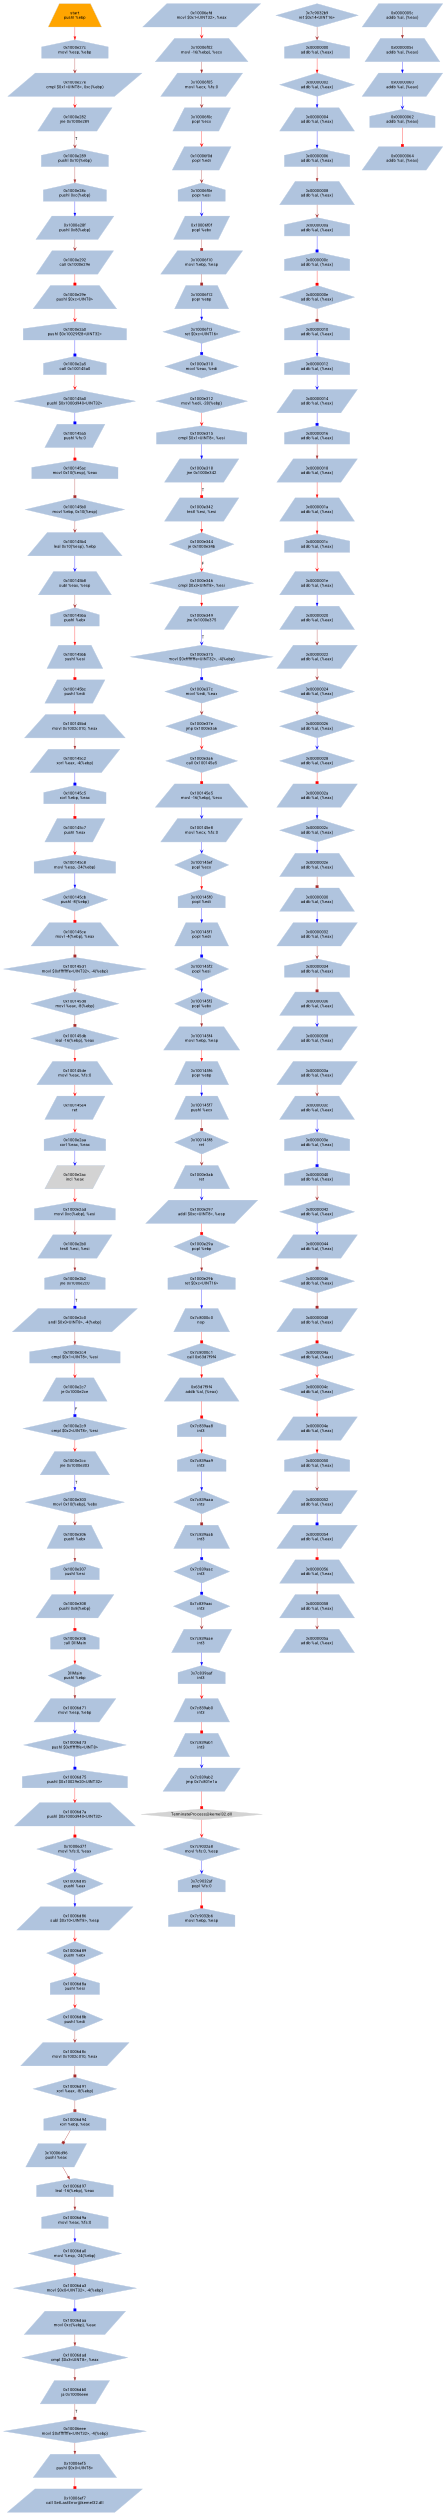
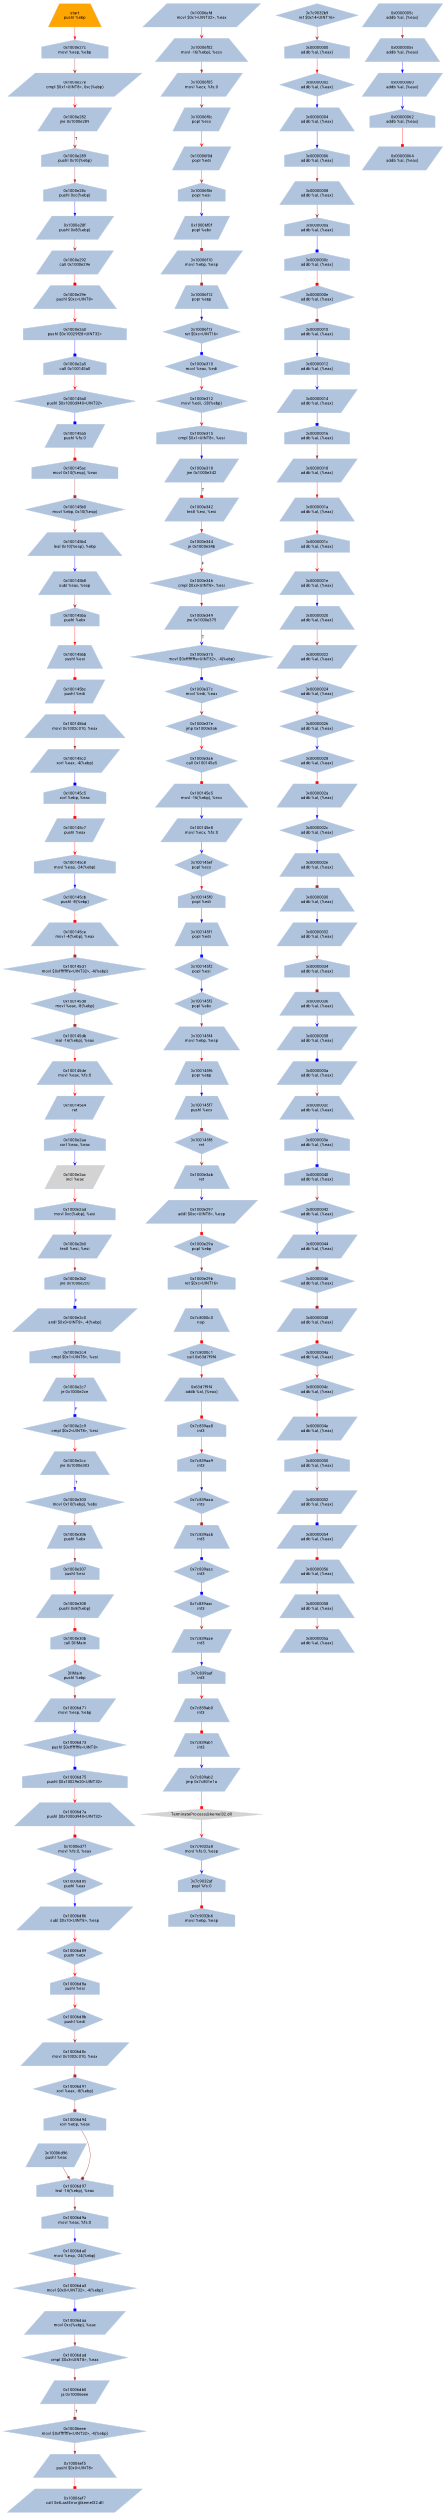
  digraph {
    fontname=Roboto
    node [color=lightsteelblue fillcolor=lightsteelblue fontname=Roboto shape=diamond style=filled]
    edge [arrowhead=vee color=red fontname=Roboto]
    n1 [color=lightgrey fillcolor=orange label="start\npushl %ebp" shape=trapezium]
    n2 [label="0x1000e27c\nmovl %esp, %ebp" shape=house]
    n3 [label="0x1000e27e\ncmpl $0x1<UINT8>, 0xc(%ebp)" shape=parallelogram]
    n4 [label="0x1000e282\njne 0x1000e289" shape=parallelogram]
    n5 [label="0x1000e289\npushl 0x10(%ebp)" shape=house]
    n6 [label="0x1000e28c\npushl 0xc(%ebp)" shape=house]
    n7 [label="0x1000e28f\npushl 0x8(%ebp)" shape=parallelogram]
    n8 [label="0x1000e292\ncall 0x1000e29e" shape=parallelogram]
    n9 [label="0x1000e29e\npushl $0xc<UINT8>" shape=trapezium]
    n10 [label="0x1000e2a0\npushl $0x10029f28<UINT32>" shape=house]
    n11 [label="0x1000e2a5\ncall 0x100145a0" shape=house]
    n12 [label="0x100145a0\npushl $0x1000d940<UINT32>"]
    n13 [label="0x100145a5\npushl %fs:0" shape=parallelogram]
    n14 [label="0x100145ac\nmovl 0x10(%esp), %eax" shape=house]
    n15 [label="0x100145b0\nmovl %ebp, 0x10(%esp)"]
    n16 [label="0x100145b4\nleal 0x10(%esp), %ebp" shape=trapezium]
    n17 [label="0x100145b8\nsubl %eax, %esp" shape=trapezium]
    n18 [label="0x100145ba\npushl %ebx" shape=house]
    n19 [label="0x100145bb\npushl %esi" shape=trapezium]
    n20 [label="0x100145bc\npushl %edi" shape=parallelogram]
    n21 [label="0x100145bd\nmovl 0x1002c010, %eax" shape=trapezium]
    n22 [label="0x100145c2\nxorl %eax, -4(%ebp)" shape=parallelogram]
    n23 [label="0x100145c5\nxorl %ebp, %eax" shape=house]
    n24 [label="0x100145c7\npushl %eax" shape=parallelogram]
    n25 [label="0x100145c8\nmovl %esp, -24(%ebp)" shape=house]
    n26 [label="0x100145cb\npushl -8(%ebp)"]
    n27 [label="0x100145ce\nmovl -4(%ebp), %eax" shape=trapezium]
    n28 [label="0x100145d1\nmovl $0xfffffffe<UINT32>, -4(%ebp)"]
    n29 [label="0x100145d8\nmovl %eax, -8(%ebp)"]
    n30 [label="0x100145db\nleal -16(%ebp), %eax"]
    n31 [label="0x100145de\nmovl %eax, %fs:0" shape=trapezium]
    n32 [label="0x100145e4\nret" shape=parallelogram]
    n33 [label="0x1000e2aa\nxorl %eax, %eax" shape=house]
    n34 [fillcolor=lightgrey label="0x1000e2ac\nincl %eax" shape=parallelogram]
    n35 [label="0x1000e2ad\nmovl 0xc(%ebp), %esi" shape=house]
    n36 [label="0x1000e2b0\ntestl %esi, %esi" shape=parallelogram]
    n37 [label="0x1000e2b2\njne 0x1000e2c0" shape=house]
    n38 [label="0x1000e2c0\nandl $0x0<UINT8>, -4(%ebp)" shape=parallelogram]
    n39 [label="0x1000e2c4\ncmpl $0x1<UINT8>, %esi" shape=house]
    n40 [label="0x1000e2c7\nje 0x1000e2ce" shape=trapezium]
    n41 [label="0x1000e2c9\ncmpl $0x2<UINT8>, %esi"]
    n42 [label="0x1000e2cc\njne 0x1000e303" shape=trapezium]
    n43 [label="0x1000e303\nmovl 0x10(%ebp), %ebx"]
    n44 [label="0x1000e306\npushl %ebx" shape=trapezium]
    n45 [label="0x1000e307\npushl %esi" shape=house]
    n46 [label="0x1000e308\npushl 0x8(%ebp)" shape=parallelogram]
    n47 [label="0x1000e30b\ncall DllMain" shape=house]
    n48 [label="DllMain\npushl %ebp"]
    n49 [label="0x10006d71\nmovl %esp, %ebp" shape=parallelogram]
    n50 [label="0x10006d73\npushl $0xfffffffe<UINT8>"]
    n51 [label="0x10006d75\npushl $0x10029e20<UINT32>" shape=house]
    n52 [label="0x10006d7a\npushl $0x1000d940<UINT32>" shape=trapezium]
    n53 [label="0x10006d7f\nmovl %fs:0, %eax"]
    n54 [label="0x10006d85\npushl %eax"]
    n55 [label="0x10006d86\nsubl $0x10<UINT8>, %esp" shape=parallelogram]
    n56 [label="0x10006d89\npushl %ebx"]
    n57 [label="0x10006d8a\npushl %esi" shape=house]
    n58 [label="0x10006d8b\npushl %edi"]
    n59 [label="0x10006d8c\nmovl 0x1002c010, %eax" shape=parallelogram]
    n60 [label="0x10006d91\nxorl %eax, -8(%ebp)"]
    n61 [label="0x10006d94\nxorl %ebp, %eax" shape=house]
    n62 [label="0x10006d96\npushl %eax" shape=parallelogram]
    n63 [label="0x10006d97\nleal -16(%ebp), %eax" shape=house]
    n64 [label="0x10006d9a\nmovl %eax, %fs:0" shape=house]
    n65 [label="0x10006da0\nmovl %esp, -24(%ebp)"]
    n66 [label="0x10006da3\nmovl $0x0<UINT32>, -4(%ebp)"]
    n67 [label="0x10006daa\nmovl 0xc(%ebp), %eax" shape=parallelogram]
    n68 [label="0x10006dad\ncmpl $0x3<UINT8>, %eax"]
    n69 [label="0x10006db0\nja 0x10006eee" shape=parallelogram]
    n70 [label="0x10006eee\nmovl $0xfffffffe<UINT32>, -4(%ebp)"]
    n71 [label="0x10006ef5\npushl $0x0<UINT8>" shape=trapezium]
    n72 [label="0x10006ef7\ncall SetLastError@kernel32.dll" shape=parallelogram]
    n73 [label="0x10006efd\nmovl $0x1<UINT32>, %eax" shape=parallelogram]
    n74 [label="0x10006f02\nmovl -16(%ebp), %ecx" shape=trapezium]
    n75 [label="0x10006f05\nmovl %ecx, %fs:0" shape=parallelogram]
    n76 [label="0x10006f0c\npopl %ecx" shape=parallelogram]
    n77 [label="0x10006f0d\npopl %edi" shape=parallelogram]
    n78 [label="0x10006f0e\npopl %esi" shape=house]
    n79 [label="0x10006f0f\npopl %ebx" shape=parallelogram]
    n80 [label="0x10006f10\nmovl %ebp, %esp" shape=parallelogram]
    n81 [label="0x10006f12\npopl %ebp" shape=trapezium]
    n82 [label="0x10006f13\nret $0xc<UINT16>"]
    n83 [label="0x1000e310\nmovl %eax, %edi"]
    n84 [label="0x1000e312\nmovl %edi, -28(%ebp)"]
    n85 [label="0x1000e315\ncmpl $0x1<UINT8>, %esi" shape=house]
    n86 [label="0x1000e318\njne 0x1000e342" shape=parallelogram]
    n87 [label="0x1000e342\ntestl %esi, %esi" shape=parallelogram]
    n88 [label="0x1000e344\nje 0x1000e34b"]
    n89 [label="0x1000e346\ncmpl $0x3<UINT8>, %esi"]
    n90 [label="0x1000e349\njne 0x1000e375" shape=parallelogram]
    n91 [label="0x1000e375\nmovl $0xfffffffe<UINT32>, -4(%ebp)"]
    n92 [label="0x1000e37c\nmovl %edi, %eax"]
    n93 [label="0x1000e37e\njmp 0x1000e3a6"]
    n94 [label="0x1000e3a6\ncall 0x100145e5"]
    n95 [label="0x100145e5\nmovl -16(%ebp), %ecx" shape=trapezium]
    n96 [label="0x100145e8\nmovl %ecx, %fs:0" shape=parallelogram]
    n97 [label="0x100145ef\npopl %ecx"]
    n98 [label="0x100145f0\npopl %edi" shape=house]
    n99 [label="0x100145f1\npopl %edi" shape=trapezium]
    n100 [label="0x100145f2\npopl %esi"]
    n101 [label="0x100145f3\npopl %ebx"]
    n102 [label="0x100145f4\nmovl %ebp, %esp" shape=trapezium]
    n103 [label="0x100145f6\npopl %ebp" shape=trapezium]
    n104 [label="0x100145f7\npushl %ecx" shape=trapezium]
    n105 [label="0x100145f8\nret"]
    n106 [label="0x1000e3ab\nret" shape=trapezium]
    n107 [label="0x1000e297\naddl $0xc<UINT8>, %esp" shape=parallelogram]
    n108 [label="0x1000e29a\npopl %ebp"]
    n109 [label="0x1000e29b\nret $0xc<UINT16>" shape=house]
    n110 [label="0x7c8000c0\nnop " shape=trapezium]
    n111 [label="0x7c8000c1\ncall 0x63d7f9f4"]
    n112 [label="0x63d7f9f4\naddb %al, (%eax)" shape=trapezium]
    n113 [label="0x7c839aa8\nint3 " shape=house]
    n114 [label="0x7c839aa9\nint3 " shape=house]
    n115 [label="0x7c839aaa\nint3 "]
    n116 [label="0x7c839aab\nint3 " shape=trapezium]
    n117 [label="0x7c839aac\nint3 "]
    n118 [label="0x7c839aad\nint3 "]
    n119 [label="0x7c839aae\nint3 " shape=parallelogram]
    n120 [label="0x7c839aaf\nint3 " shape=house]
    n121 [label="0x7c839ab0\nint3 " shape=trapezium]
    n122 [label="0x7c839ab1\nint3 " shape=trapezium]
    n123 [label="0x7c839ab2\njmp 0x7c801e1a" shape=parallelogram]
    n124 [color=lightgrey fillcolor=lightgrey label="TerminateProcess@kernel32.dll"]
    n125 [label="0x7c9032a8\nmovl %fs:0, %esp"]
    n126 [label="0x7c9032af\npopl %fs:0" shape=house]
    n127 [label="0x7c9032b6\nmovl %ebp, %esp" shape=house]
    n128 [label="0x7c9032b9\nret $0x14<UINT16>"]
    n129 [label="0x00000000\naddb %al, (%eax)" shape=house]
    n130 [label="0x00000002\naddb %al, (%eax)"]
    n131 [label="0x00000004\naddb %al, (%eax)" shape=trapezium]
    n132 [label="0x00000006\naddb %al, (%eax)" shape=house]
    n133 [label="0x00000008\naddb %al, (%eax)" shape=trapezium]
    n134 [label="0x0000000a\naddb %al, (%eax)" shape=house]
    n135 [label="0x0000000c\naddb %al, (%eax)" shape=house]
    n136 [label="0x0000000e\naddb %al, (%eax)"]
    n137 [label="0x00000010\naddb %al, (%eax)" shape=house]
    n138 [label="0x00000012\naddb %al, (%eax)" shape=house]
    n139 [label="0x00000014\naddb %al, (%eax)" shape=parallelogram]
    n140 [label="0x00000016\naddb %al, (%eax)" shape=house]
    n141 [label="0x00000018\naddb %al, (%eax)" shape=parallelogram]
    n142 [label="0x0000001a\naddb %al, (%eax)" shape=trapezium]
    n143 [label="0x0000001c\naddb %al, (%eax)" shape=house]
    n144 [label="0x0000001e\naddb %al, (%eax)" shape=trapezium]
    n145 [label="0x00000020\naddb %al, (%eax)" shape=trapezium]
    n146 [label="0x00000022\naddb %al, (%eax)" shape=parallelogram]
    n147 [label="0x00000024\naddb %al, (%eax)"]
    n148 [label="0x00000026\naddb %al, (%eax)"]
    n149 [label="0x00000028\naddb %al, (%eax)"]
    n150 [label="0x0000002a\naddb %al, (%eax)" shape=parallelogram]
    n151 [label="0x0000002c\naddb %al, (%eax)"]
    n152 [label="0x0000002e\naddb %al, (%eax)" shape=trapezium]
    n153 [label="0x00000030\naddb %al, (%eax)" shape=trapezium]
    n154 [label="0x00000032\naddb %al, (%eax)" shape=parallelogram]
    n155 [label="0x00000034\naddb %al, (%eax)" shape=house]
    n156 [label="0x00000036\naddb %al, (%eax)" shape=trapezium]
    n157 [label="0x00000038\naddb %al, (%eax)" shape=parallelogram]
    n158 [label="0x0000003a\naddb %al, (%eax)" shape=parallelogram]
    n159 [label="0x0000003c\naddb %al, (%eax)" shape=trapezium]
    n160 [label="0x0000003e\naddb %al, (%eax)" shape=house]
    n161 [label="0x00000040\naddb %al, (%eax)" shape=house]
    n162 [label="0x00000042\naddb %al, (%eax)"]
    n163 [label="0x00000044\naddb %al, (%eax)" shape=parallelogram]
    n164 [label="0x00000046\naddb %al, (%eax)"]
    n165 [label="0x00000048\naddb %al, (%eax)" shape=parallelogram]
    n166 [label="0x0000004a\naddb %al, (%eax)"]
    n167 [label="0x0000004c\naddb %al, (%eax)"]
    n168 [label="0x0000004e\naddb %al, (%eax)" shape=parallelogram]
    n169 [label="0x00000050\naddb %al, (%eax)" shape=house]
    n170 [label="0x00000052\naddb %al, (%eax)" shape=parallelogram]
    n171 [label="0x00000054\naddb %al, (%eax)" shape=parallelogram]
    n172 [label="0x00000056\naddb %al, (%eax)" shape=trapezium]
    n173 [label="0x00000058\naddb %al, (%eax)" shape=trapezium]
    n174 [label="0x0000005a\naddb %al, (%eax)" shape=trapezium]
    n175 [label="0x0000005c\naddb %al, (%eax)" shape=parallelogram]
    n176 [label="0x0000005e\naddb %al, (%eax)" shape=trapezium]
    n177 [label="0x00000060\naddb %al, (%eax)" shape=parallelogram]
    n178 [label="0x00000062\naddb %al, (%eax)" shape=house]
    n179 [label="0x00000064\naddb %al, (%eax)" shape=parallelogram]
    n1 -> n2 [arrowhead=normal]
    n2 -> n3 [color=brown]
    n3 -> n4
    n4 -> n5 [color=brown label=T]
    n5 -> n6 [arrowhead=normal color=brown]
    n6 -> n7 [arrowhead=normal color=blue]
    n7 -> n8 [color=brown]
    n8 -> n9 [arrowhead=box]
    n9 -> n10
    n10 -> n11 [arrowhead=box color=blue]
    n11 -> n12
    n12 -> n13 [arrowhead=box color=blue]
    n13 -> n14 [arrowhead=box]
    n14 -> n15 [arrowhead=box color=brown]
    n15 -> n16 [color=brown]
    n16 -> n17 [color=blue]
    n17 -> n18 [color=brown]
    n18 -> n19 [arrowhead=normal]
    n19 -> n20 [arrowhead=box]
    n20 -> n21 [arrowhead=normal]
    n21 -> n22 [arrowhead=normal color=brown]
    n22 -> n23 [arrowhead=box color=blue]
    n23 -> n24 [arrowhead=box]
    n24 -> n25
    n25 -> n26 [arrowhead=normal color=blue]
    n26 -> n27 [arrowhead=box]
    n27 -> n28 [arrowhead=box color=brown]
    n28 -> n29 [color=brown]
    n29 -> n30 [arrowhead=box color=brown]
    n30 -> n31 [arrowhead=normal]
    n31 -> n32
    n32 -> n33
    n33 -> n34 [color=blue]
    n34 -> n35
    n35 -> n36 [color=brown]
    n36 -> n37 [arrowhead=normal color=brown]
-   n37 -> n38 [arrowhead=box color=blue label=T]
+   n37 -> n38 [arrowhead=box color=blue label=F]
    n38 -> n39 [arrowhead=normal color=brown]
    n39 -> n40
    n40 -> n41 [arrowhead=box color=blue label=F]
    n41 -> n42
    n42 -> n43 [arrowhead=normal color=blue label=T]
    n43 -> n44 [color=brown]
    n44 -> n45 [arrowhead=normal color=brown]
    n45 -> n46 [arrowhead=normal]
    n46 -> n47 [arrowhead=box]
    n47 -> n48 [arrowhead=normal]
    n48 -> n49 [arrowhead=normal color=brown]
    n49 -> n50 [color=blue]
    n50 -> n51 [arrowhead=box color=blue]
    n51 -> n52
    n52 -> n53 [arrowhead=box]
    n53 -> n54 [color=blue]
    n54 -> n55 [arrowhead=normal color=blue]
    n55 -> n56
    n56 -> n57
    n57 -> n58
    n58 -> n59 [color=brown]
    n59 -> n60 [arrowhead=box color=brown]
    n60 -> n61 [arrowhead=box color=brown]
-   n61 -> n62 [arrowhead=box color=brown]
+   n61 -> n63 [arrowhead=box color=brown]
    n62 -> n63 [arrowhead=normal color=brown]
    n63 -> n64 [arrowhead=normal color=brown]
    n64 -> n65 [arrowhead=normal color=blue]
    n65 -> n66 [arrowhead=normal]
    n66 -> n67 [arrowhead=box color=blue]
    n67 -> n68 [arrowhead=normal color=brown]
    n68 -> n69 [arrowhead=normal color=brown]
    n69 -> n70 [arrowhead=box color=brown label=T]
    n70 -> n71 [arrowhead=normal color=brown]
    n71 -> n72 [arrowhead=box]
    n73 -> n74
    n74 -> n75 [arrowhead=normal color=brown]
    n75 -> n76 [color=brown]
    n76 -> n77
    n77 -> n78 [color=brown]
    n78 -> n79 [color=blue]
    n79 -> n80 [arrowhead=box color=brown]
    n80 -> n81 [arrowhead=box color=brown]
    n81 -> n82 [arrowhead=normal color=blue]
    n82 -> n83 [arrowhead=box color=blue]
+   n83 -> n84
    n84 -> n85
    n85 -> n86 [arrowhead=normal color=blue]
    n86 -> n87 [arrowhead=box label=T]
    n87 -> n88 [arrowhead=normal]
    n88 -> n89 [label=F]
    n89 -> n90 [arrowhead=normal]
    n90 -> n91 [color=blue label=T]
    n91 -> n92 [arrowhead=box color=blue]
    n92 -> n93 [color=brown]
    n93 -> n94
    n94 -> n95 [arrowhead=box]
    n95 -> n96 [color=blue]
    n96 -> n97 [color=blue]
    n97 -> n98 [arrowhead=normal]
    n98 -> n99 [arrowhead=normal color=blue]
    n99 -> n100 [arrowhead=box color=blue]
    n100 -> n101 [arrowhead=normal color=blue]
    n101 -> n102 [arrowhead=normal color=brown]
    n102 -> n103 [arrowhead=normal]
    n103 -> n104 [arrowhead=normal color=blue]
    n104 -> n105 [arrowhead=box color=brown]
    n105 -> n106 [color=brown]
    n106 -> n107 [color=blue]
    n107 -> n108 [arrowhead=box]
    n108 -> n109 [arrowhead=normal color=brown]
    n109 -> n110 [arrowhead=normal color=blue]
    n110 -> n111 [arrowhead=box]
    n111 -> n112 [arrowhead=normal]
    n112 -> n113 [arrowhead=box]
    n113 -> n114 [arrowhead=normal]
    n114 -> n115 [arrowhead=normal color=blue]
    n115 -> n116 [arrowhead=box color=brown]
    n116 -> n117 [arrowhead=box color=blue]
    n117 -> n118 [arrowhead=box color=blue]
    n118 -> n119 [color=brown]
    n119 -> n120 [arrowhead=normal color=blue]
    n120 -> n121
    n121 -> n122 [arrowhead=box]
    n122 -> n123 [color=blue]
    n123 -> n124 [arrowhead=box]
    n124 -> n125
    n125 -> n126 [color=blue]
    n126 -> n127 [arrowhead=box]
    n128 -> n129 [color=brown]
    n129 -> n130 [arrowhead=normal]
    n130 -> n131 [arrowhead=normal color=blue]
    n131 -> n132 [arrowhead=normal color=blue]
    n132 -> n133 [arrowhead=normal color=brown]
    n133 -> n134 [color=brown]
    n134 -> n135 [arrowhead=box color=blue]
    n135 -> n136 [arrowhead=box]
    n136 -> n137 [arrowhead=box color=brown]
    n137 -> n138 [arrowhead=normal color=blue]
    n138 -> n139 [color=blue]
    n139 -> n140 [arrowhead=box color=blue]
    n140 -> n141 [arrowhead=normal color=brown]
    n141 -> n142 [arrowhead=normal]
    n142 -> n143 [arrowhead=normal]
    n143 -> n144
    n144 -> n145 [arrowhead=normal color=blue]
    n145 -> n146 [color=brown]
    n146 -> n147 [color=brown]
    n147 -> n148 [color=brown]
    n148 -> n149 [color=blue]
    n149 -> n150 [arrowhead=box]
    n150 -> n151 [arrowhead=normal color=blue]
    n151 -> n152 [arrowhead=normal color=blue]
    n152 -> n153 [arrowhead=box color=brown]
    n153 -> n154 [arrowhead=normal color=blue]
    n154 -> n155 [color=brown]
    n155 -> n156 [arrowhead=box color=brown]
    n156 -> n157 [color=blue]
+   n157 -> n158 [arrowhead=box color=blue]
    n158 -> n159 [color=brown]
    n159 -> n160 [color=blue]
    n160 -> n161 [arrowhead=box color=blue]
    n161 -> n162 [color=brown]
    n162 -> n163 [color=blue]
    n163 -> n164 [arrowhead=box color=brown]
    n164 -> n165 [arrowhead=box color=brown]
    n165 -> n166 [arrowhead=box]
    n166 -> n167
    n167 -> n168 [arrowhead=normal]
    n168 -> n169 [arrowhead=normal]
    n169 -> n170 [color=brown]
    n170 -> n171 [arrowhead=box color=blue]
    n171 -> n172 [arrowhead=box]
    n172 -> n173 [arrowhead=normal color=brown]
    n173 -> n174 [color=brown]
    n175 -> n176 [arrowhead=normal color=brown]
    n176 -> n177 [arrowhead=normal color=blue]
    n177 -> n178 [color=blue]
    n178 -> n179 [arrowhead=box]
  }
